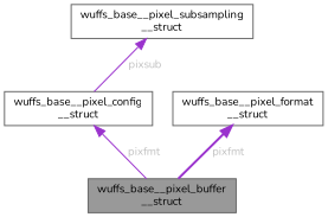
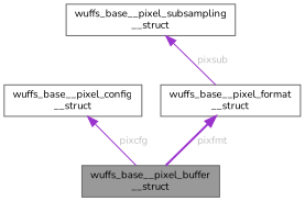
  digraph {
    fontname=Nunito
    node [color=gray40 fillcolor=white fontname=Nunito fontsize=10 shape=box style=filled]
    edge [color=darkorchid3 dir=back fontcolor=grey fontname=Nunito fontsize=10 labelfontname=Helvetica labelfontsize=10 style=solid]
    n1 [fillcolor=grey60 fontcolor=black height=0.2 label="wuffs_base__pixel_buffer\l__struct" width=0.4]
    n2 [height=0.2 label="wuffs_base__pixel_config\l__struct" width=0.4]
    n3 [height=0.2 label="wuffs_base__pixel_format\l__struct" width=0.4]
    n4 [height=0.2 label="wuffs_base__pixel_subsampling\l__struct" width=0.4]
-   n2 -> n1 [label=" pixfmt"]
+   n2 -> n1 [label=" pixcfg"]
    n3 -> n1 [label=" pixfmt" style=bold]
-   n4 -> n2 [label=" pixsub"]
+   n4 -> n3 [label=" pixsub"]
  }
